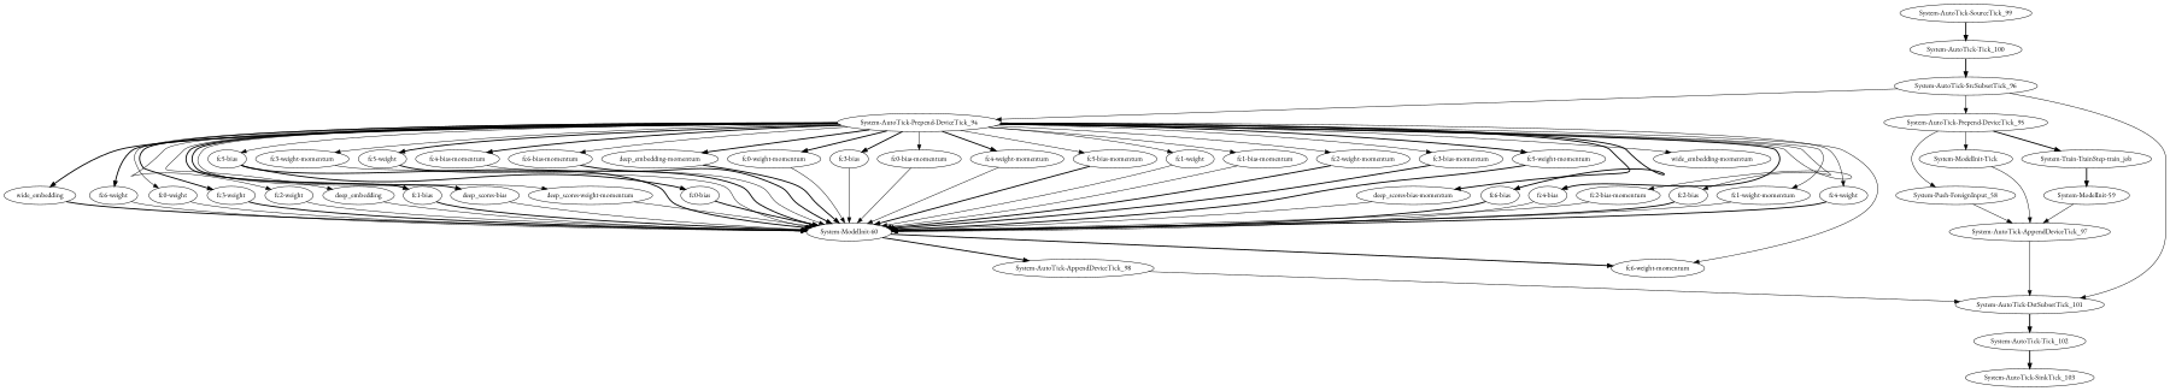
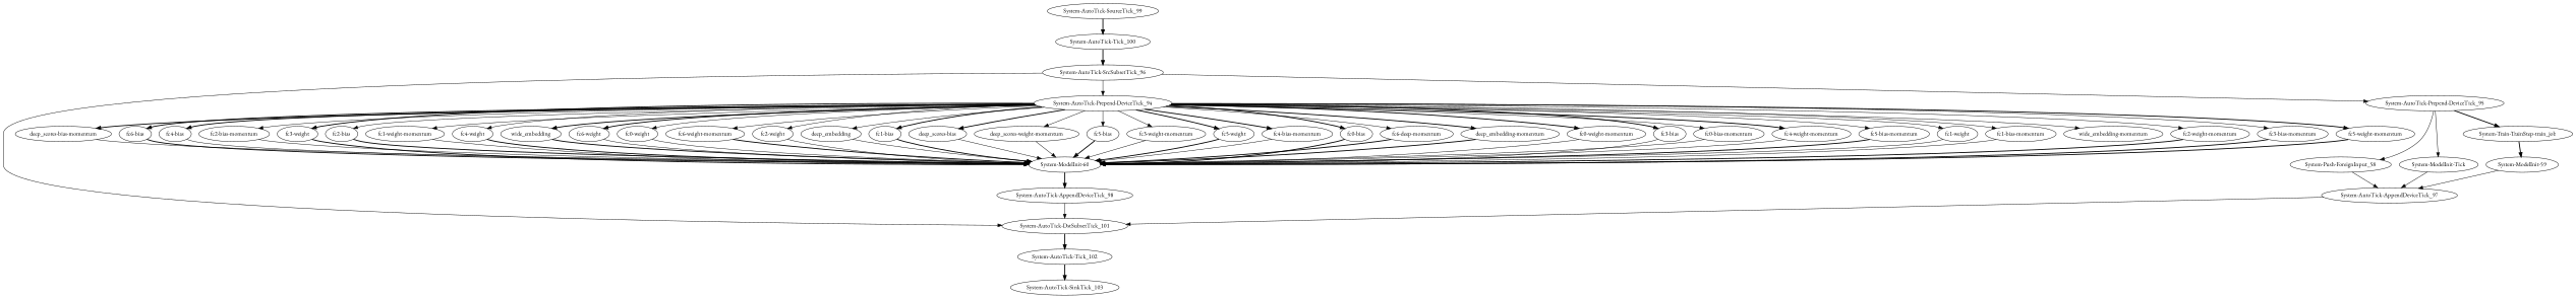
  digraph {
    fontname="EB Garamond"
    node [fontname="EB Garamond"]
    edge [fontname="EB Garamond" style=solid]
    n1 [label="System-Push-ForeignInput_58"]
    n2 [label="System-AutoTick-AppendDeviceTick_97"]
    n3 [label="System-AutoTick-DstSubsetTick_101"]
    n4 [label="System-ModelInit-Tick"]
    n5 [label="deep_scores-bias-momentum"]
    n6 [label="System-ModelInit-60"]
    n7 [label="System-AutoTick-AppendDeviceTick_98"]
    n8 [label="fc6-bias"]
    n9 [label="fc4-bias"]
    n10 [label="fc2-bias-momentum"]
    n11 [label="fc3-weight"]
    n12 [label="fc2-bias"]
    n13 [label="fc1-weight-momentum"]
    n14 [label="fc4-weight"]
    n15 [label=wide_embedding]
    n16 [label="fc6-weight"]
    n17 [label="fc0-weight"]
    n18 [label="fc6-weight-momentum"]
    n19 [label="fc2-weight"]
    n20 [label=deep_embedding]
    n21 [label="fc1-bias"]
    n22 [label="deep_scores-bias"]
    n23 [label="System-Train-TrainStep-train_job"]
    n24 [label="System-ModelInit-59"]
    n25 [label="deep_scores-weight-momentum"]
    n26 [label="fc5-bias"]
    n27 [label="fc3-weight-momentum"]
    n28 [label="fc5-weight"]
    n29 [label="fc4-bias-momentum"]
    n30 [label="fc0-bias"]
-   n31 [label="fc6-bias-momentum"]
+   n31 [label="fc6-deep-momentum"]
    n32 [label="deep_embedding-momentum"]
    n33 [label="fc0-weight-momentum"]
    n34 [label="fc3-bias"]
    n35 [label="fc0-bias-momentum"]
    n36 [label="fc4-weight-momentum"]
    n37 [label="fc5-bias-momentum"]
    n38 [label="fc1-weight"]
    n39 [label="fc1-bias-momentum"]
    n40 [label="wide_embedding-momentum"]
    n41 [label="fc2-weight-momentum"]
    n42 [label="fc3-bias-momentum"]
    n43 [label="fc5-weight-momentum"]
    n44 [label="System-AutoTick-Prepend-DeviceTick_94"]
    n45 [label="System-AutoTick-Prepend-DeviceTick_95"]
    n46 [label="System-AutoTick-SrcSubsetTick_96"]
    n47 [label="System-AutoTick-Tick_102"]
    n48 [label="System-AutoTick-SourceTick_99"]
    n49 [label="System-AutoTick-Tick_100"]
    n50 [label="System-AutoTick-SinkTick_103"]
    n1 -> n2
    n2 -> n3
    n3 -> n47 [style=bold]
    n4 -> n2
    n5 -> n6
    n6 -> n7 [style=bold]
    n7 -> n3
    n8 -> n6 [style=bold]
    n9 -> n6
    n10 -> n6
    n11 -> n6 [style=bold]
    n12 -> n6 [style=bold]
    n13 -> n6
    n14 -> n6 [style=bold]
    n15 -> n6 [style=bold]
    n16 -> n6
    n17 -> n6
-   n6 -> n18 [style=bold]
+   n18 -> n6 [style=bold]
    n19 -> n6
    n20 -> n6
    n21 -> n6 [style=bold]
    n22 -> n6
    n23 -> n24 [style=bold]
    n24 -> n2
    n25 -> n6
    n26 -> n6 [style=bold]
    n27 -> n6
    n28 -> n6 [style=bold]
    n29 -> n6
    n30 -> n6 [style=bold]
    n31 -> n6 [style=bold]
    n32 -> n6 [style=bold]
    n33 -> n6
    n34 -> n6
    n35 -> n6
    n36 -> n6
    n37 -> n6 [style=bold]
    n38 -> n6
    n39 -> n6
    n41 -> n6 [style=bold]
    n42 -> n6 [style=bold]
    n43 -> n6 [style=bold]
    n44 -> n5 [style=bold]
    n44 -> n8 [style=bold]
    n44 -> n9 [style=bold]
    n44 -> n10
    n44 -> n11 [style=bold]
    n44 -> n12
    n44 -> n13
    n44 -> n14
    n44 -> n15 [style=bold]
    n44 -> n16 [style=bold]
    n44 -> n17
    n44 -> n18
    n44 -> n19
    n44 -> n20
    n44 -> n21 [style=bold]
    n44 -> n22 [style=bold]
    n44 -> n25
    n44 -> n26
    n44 -> n27
    n44 -> n28 [style=bold]
    n44 -> n29 [style=bold]
-   n26 -> n30 [style=bold]
+   n44 -> n30 [style=bold]
    n44 -> n31
    n44 -> n32 [style=bold]
    n44 -> n33 [style=bold]
    n44 -> n34 [style=bold]
    n44 -> n35
    n44 -> n36 [style=bold]
    n44 -> n37
    n44 -> n38
    n44 -> n39
    n44 -> n40
    n44 -> n41
    n44 -> n42
    n44 -> n43 [style=bold]
    n45 -> n1
    n45 -> n4
    n45 -> n23 [style=bold]
    n46 -> n3
    n46 -> n44
    n46 -> n45
    n47 -> n50 [style=bold]
    n48 -> n49 [style=bold]
    n49 -> n46 [style=bold]
  }
